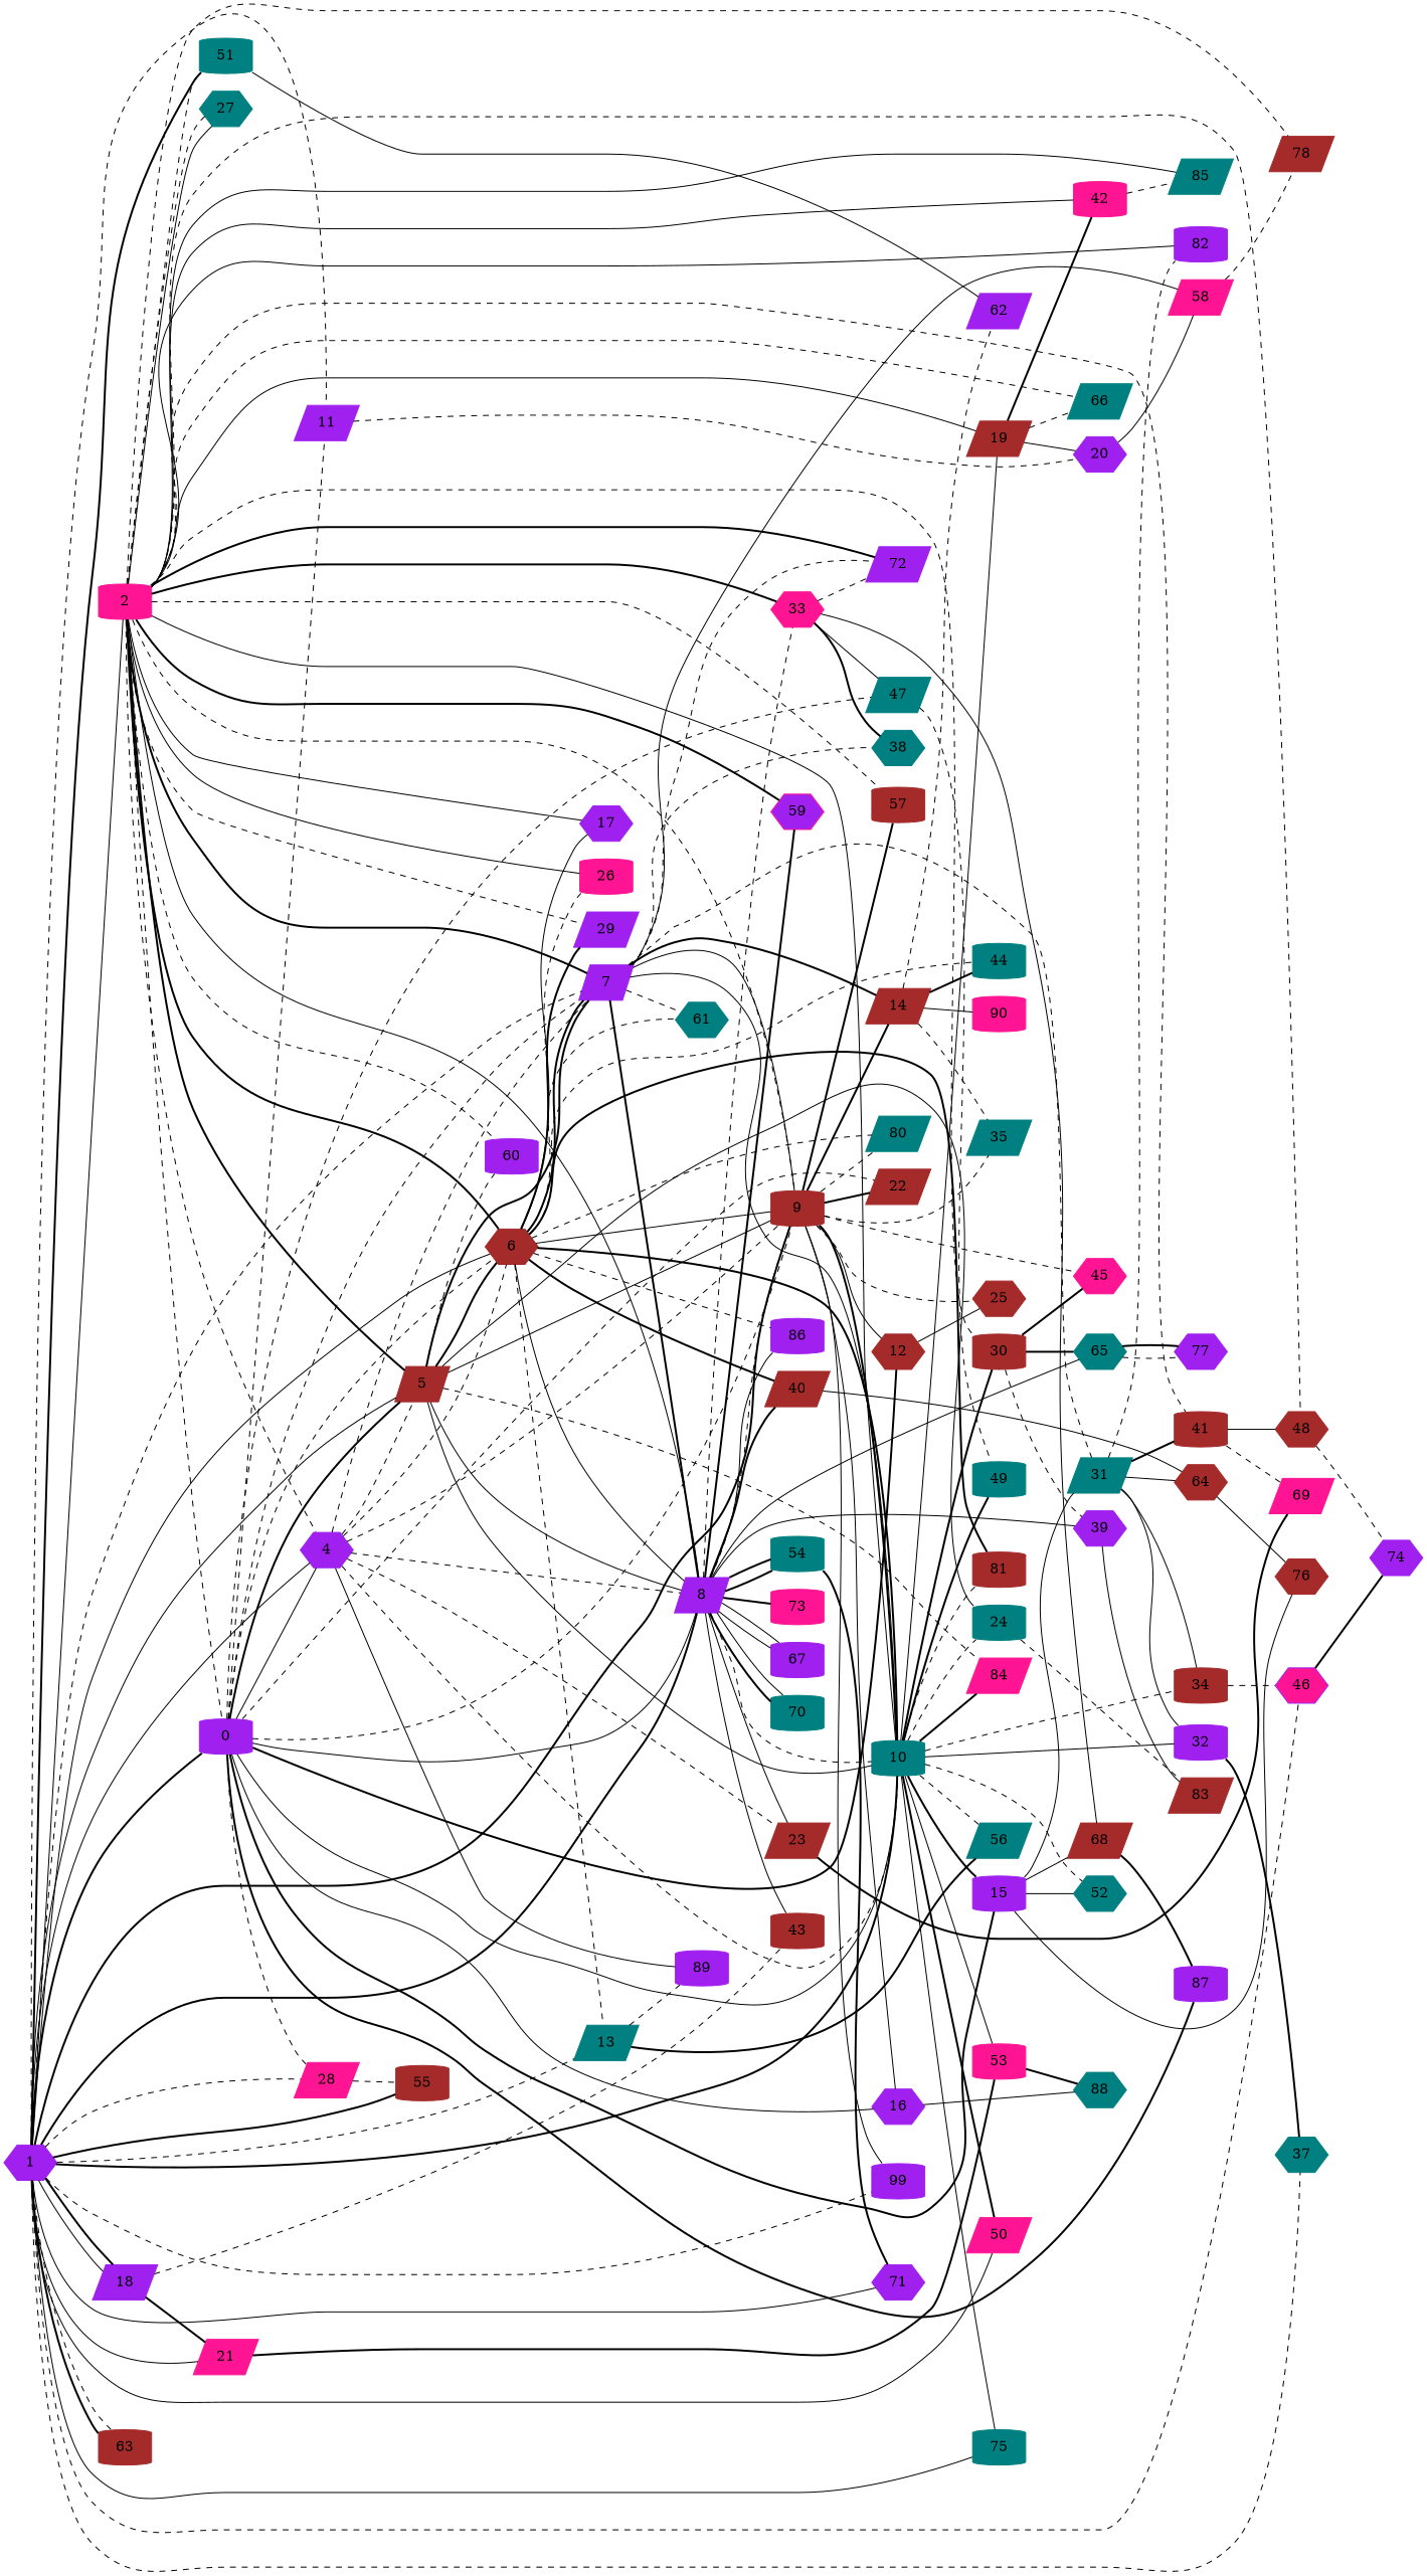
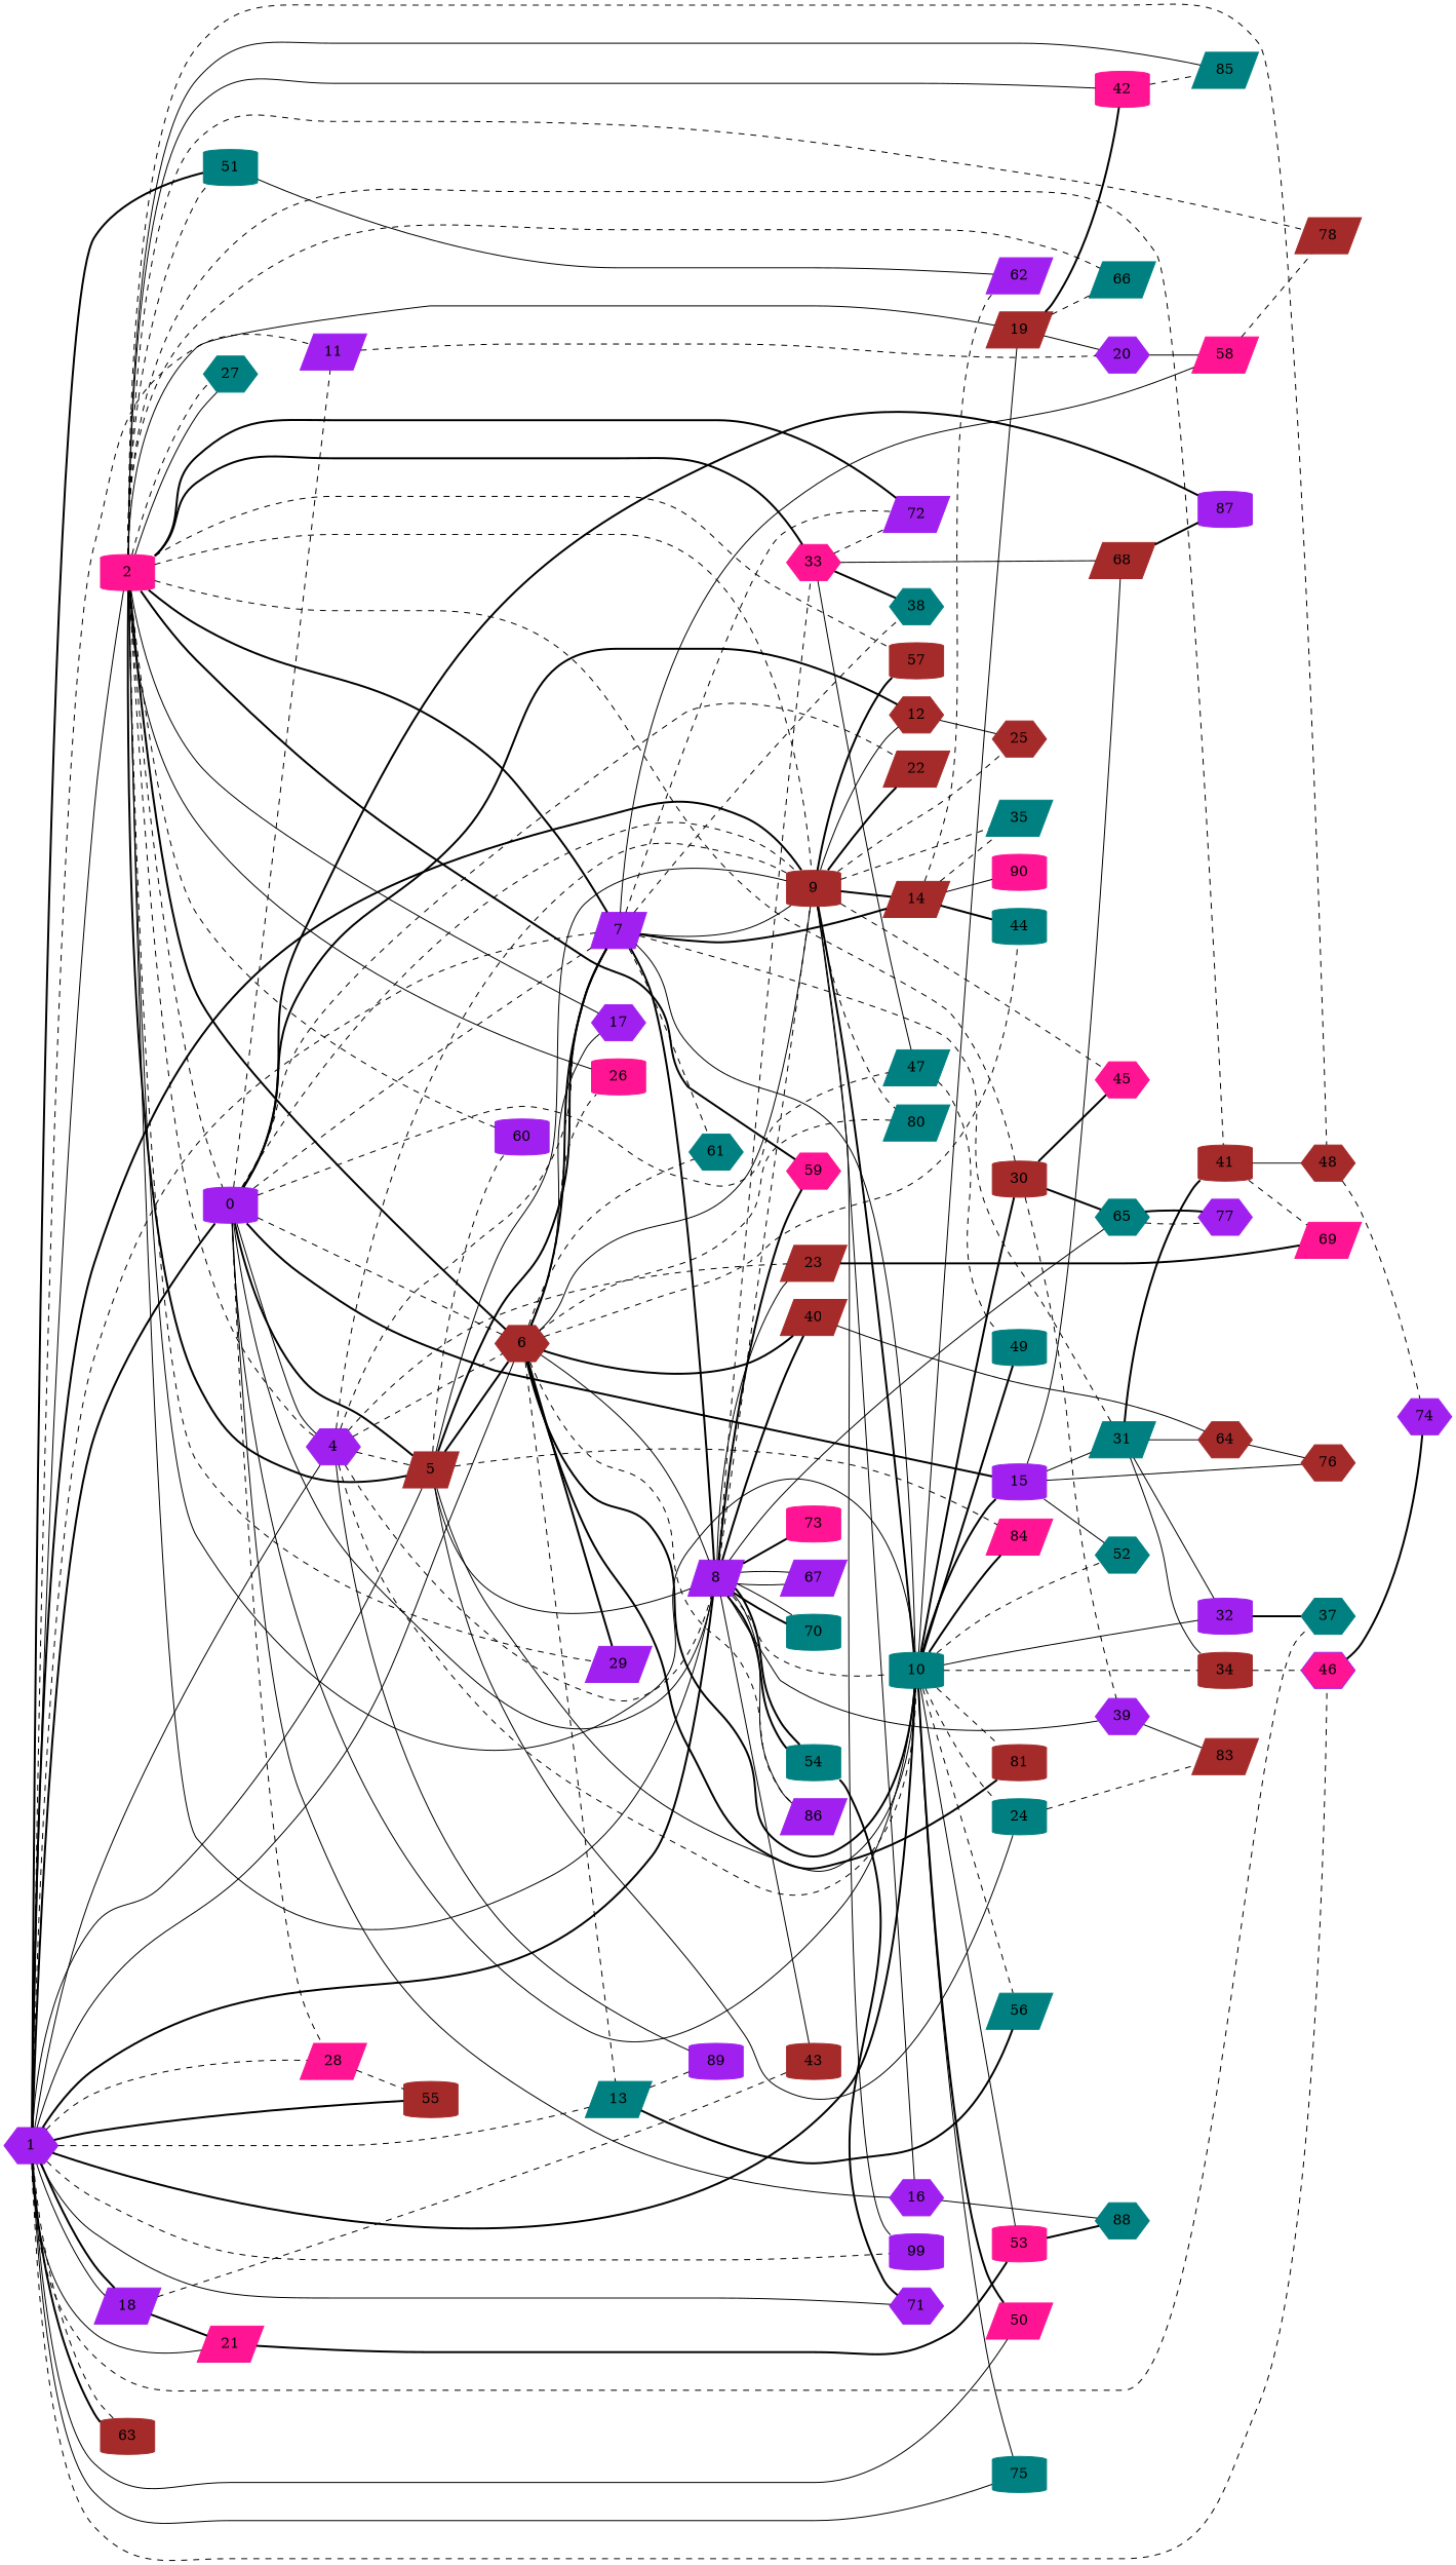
  graph {
    rankdir=LR
    node [color=purple shape=cylinder style=filled]
    edge [style=dashed]
    1 [shape=hexagon]
    2 [color=deeppink]
    n3 [label=0]
    4 [shape=hexagon]
    5 [color=brown shape=parallelogram]
    6 [color=brown shape=hexagon]
    7 [shape=parallelogram]
    8 [shape=parallelogram]
    9 [color=brown]
    10 [color=teal]
    11 [shape=parallelogram]
    13 [color=teal shape=parallelogram]
    18 [shape=parallelogram]
    21 [color=deeppink shape=parallelogram]
    28 [color=deeppink shape=parallelogram]
    37 [color=teal shape=hexagon]
    46 [fillcolor=deeppink shape=hexagon]
    50 [color=deeppink shape=parallelogram]
    51 [color=teal]
    55 [color=brown]
    63 [color=brown]
    71 [shape=hexagon]
    75 [color=teal]
    n24 [label=99]
    17 [shape=hexagon]
    19 [color=brown shape=parallelogram]
    26 [color=deeppink]
    27 [color=teal shape=hexagon]
    29 [shape=parallelogram]
    30 [color=brown]
    33 [color=deeppink shape=hexagon]
    41 [color=brown]
    42 [color=deeppink]
    48 [color=brown shape=hexagon]
    57 [color=brown]
-   59 [color=deeppink shape=hexagon fillcolor=purple]
+   59 [color=deeppink shape=hexagon]
    60
    66 [color=teal shape=parallelogram]
    72 [shape=parallelogram]
    78 [color=brown shape=parallelogram]
-   82
    85 [color=teal shape=parallelogram]
    12 [color=brown shape=hexagon]
    15
    16 [shape=hexagon]
    22 [color=brown shape=parallelogram]
    47 [color=teal shape=parallelogram]
    87
    23 [color=brown shape=parallelogram]
    89
    24 [color=teal]
    84 [color=deeppink shape=parallelogram]
    40 [color=brown shape=parallelogram]
    44 [color=teal]
    61 [color=teal shape=hexagon]
    80 [color=teal shape=parallelogram]
    81 [color=brown]
-   86
+   86 [shape=parallelogram]
    14 [color=brown shape=parallelogram]
    31 [color=teal shape=parallelogram]
    38 [color=teal shape=hexagon]
    58 [color=deeppink shape=parallelogram]
    39 [shape=hexagon]
    43 [color=brown]
    54 [color=teal]
    65 [color=teal shape=hexagon]
-   67
+   67 [shape=parallelogram]
    70 [color=teal]
    73 [color=deeppink]
    25 [color=brown shape=hexagon]
    35 [color=teal shape=parallelogram]
    45 [color=deeppink shape=hexagon]
    32
    34 [color=brown]
    49 [color=teal]
    52 [color=teal shape=hexagon]
    53 [color=deeppink]
    56 [color=teal shape=parallelogram]
    20 [shape=hexagon]
    74 [shape=hexagon]
    62 [shape=parallelogram]
    90 [color=deeppink]
    68 [color=brown shape=parallelogram]
    69 [color=deeppink shape=parallelogram]
    76 [color=brown shape=hexagon]
    88 [color=teal shape=hexagon]
    83 [color=brown shape=parallelogram]
    64 [color=brown shape=hexagon]
    77 [shape=hexagon]
    1 -- 2 [style=solid]
    1 -- n3 [style=bold]
    1 -- 4 [style=solid]
    1 -- 5 [style=solid]
    1 -- 6 [style=solid]
    1 -- 7
    1 -- 8 [style=bold]
    1 -- 9 [style=bold]
    1 -- 10 [style=bold]
    1 -- 11
    1 -- 13
    1 -- 18 [style=solid]
    1 -- 18 [style=bold]
    1 -- 21 [style=solid]
    1 -- 28
    1 -- 37
    1 -- 46
    1 -- 50 [style=solid]
    1 -- 51 [style=bold]
    1 -- 55 [style=bold]
    1 -- 63 [style=bold]
    1 -- 63
    1 -- 71 [style=solid]
    1 -- 75 [style=solid]
    1 -- n24
    2 -- n3
    2 -- 4
    2 -- 5 [style=bold]
    2 -- 6 [style=bold]
    2 -- 7 [style=bold]
    2 -- 8 [style=solid]
    2 -- 9
    2 -- 10 [style=solid]
    2 -- 51
    2 -- 17 [style=solid]
    2 -- 19 [style=solid]
    2 -- 26 [style=solid]
    2 -- 27 [style=solid]
    2 -- 27
    2 -- 29
    2 -- 30
    2 -- 33 [style=bold]
    2 -- 41
    2 -- 42 [style=solid]
    2 -- 48
    2 -- 57
    2 -- 59 [style=bold]
    2 -- 60
    2 -- 66
    2 -- 72 [style=bold]
    2 -- 78
-   2 -- 82 [style=solid]
    2 -- 85 [style=solid]
    n3 -- 4 [style=solid]
    n3 -- 5 [style=bold]
    n3 -- 6
    n3 -- 7
    n3 -- 8 [style=solid]
    n3 -- 9
    n3 -- 10 [style=solid]
    n3 -- 11
    n3 -- 28
    n3 -- 12 [style=bold]
    n3 -- 15 [style=bold]
    n3 -- 16 [style=solid]
    n3 -- 22
    n3 -- 47
    n3 -- 87 [style=bold]
    4 -- 5
    4 -- 6
    4 -- 7
    4 -- 8
    4 -- 9
    4 -- 10
    4 -- 23
    4 -- 89 [style=solid]
    5 -- 6 [style=bold]
    5 -- 7 [style=bold]
    5 -- 8 [style=solid]
    5 -- 9 [style=solid]
    5 -- 10 [style=solid]
    5 -- 60
    5 -- 24 [style=solid]
    5 -- 84
    6 -- 7 [style=bold]
    6 -- 8 [style=solid]
    6 -- 9 [style=solid]
    6 -- 10 [style=bold]
    6 -- 13
    6 -- 17 [style=solid]
    6 -- 26
    6 -- 29 [style=bold]
    6 -- 40 [style=bold]
    6 -- 44
    6 -- 61
    6 -- 80
    6 -- 81 [style=bold]
    6 -- 86
    7 -- 8 [style=bold]
    7 -- 9 [style=solid]
    7 -- 10 [style=solid]
    7 -- 72
    7 -- 61
    7 -- 14 [style=bold]
    7 -- 31
    7 -- 38
    7 -- 58 [style=solid]
    8 -- 9
    8 -- 10
    8 -- 33
    8 -- 59 [style=bold]
    8 -- 23 [style=solid]
    8 -- 40 [style=bold]
    8 -- 86 [style=solid]
    8 -- 39 [style=solid]
    8 -- 43 [style=solid]
    8 -- 54 [style=bold]
    8 -- 54 [style=bold]
    8 -- 65 [style=solid]
    8 -- 67 [style=solid]
    8 -- 67 [style=solid]
    8 -- 70 [style=bold]
    8 -- 70 [style=solid]
    8 -- 73 [style=bold]
    9 -- 10 [style=bold]
    9 -- n24 [style=solid]
    9 -- 57 [style=bold]
    9 -- 12 [style=solid]
    9 -- 16 [style=solid]
    9 -- 22 [style=bold]
    9 -- 80
    9 -- 14 [style=bold]
    9 -- 25
    9 -- 35
    9 -- 45
    10 -- 50 [style=bold]
    10 -- 75 [style=solid]
    10 -- 19 [style=solid]
    10 -- 30 [style=bold]
    10 -- 15 [style=bold]
    10 -- 24
    10 -- 84 [style=bold]
    10 -- 81
    10 -- 32 [style=solid]
    10 -- 34
    10 -- 49 [style=bold]
    10 -- 52
    10 -- 53 [style=solid]
    10 -- 56
    11 -- 20
    13 -- 89
    13 -- 56 [style=bold]
    18 -- 21 [style=bold]
    18 -- 43
    21 -- 53 [style=bold]
    28 -- 55
    46 -- 74 [style=bold]
    51 -- 62 [style=solid]
    19 -- 42 [style=bold]
    19 -- 66
    19 -- 20 [style=solid]
    30 -- 39
    30 -- 65 [style=bold]
    30 -- 45 [style=bold]
    33 -- 72
    33 -- 47 [style=solid]
    33 -- 38 [style=bold]
    33 -- 68 [style=solid]
    41 -- 48 [style=solid]
    41 -- 69
    42 -- 85
    48 -- 74
    12 -- 25 [style=solid]
    15 -- 31 [style=solid]
    15 -- 52 [style=solid]
    15 -- 68 [style=solid]
    15 -- 76 [style=solid]
    16 -- 88 [style=solid]
    47 -- 49
    23 -- 69 [style=bold]
    24 -- 83
    40 -- 64 [style=solid]
    14 -- 44 [style=bold]
    14 -- 35
    14 -- 62
    14 -- 90 [style=solid]
    31 -- 41 [style=bold]
-   31 -- 82
    31 -- 32 [style=solid]
    31 -- 34 [style=solid]
    31 -- 64 [style=solid]
    58 -- 78
    39 -- 83 [style=solid]
    54 -- 71 [style=bold]
    65 -- 77
    65 -- 77 [style=bold]
    32 -- 37 [style=bold]
    34 -- 46
    53 -- 88 [style=bold]
    20 -- 58 [style=solid]
    68 -- 87 [style=bold]
    64 -- 76 [style=solid]
  }
